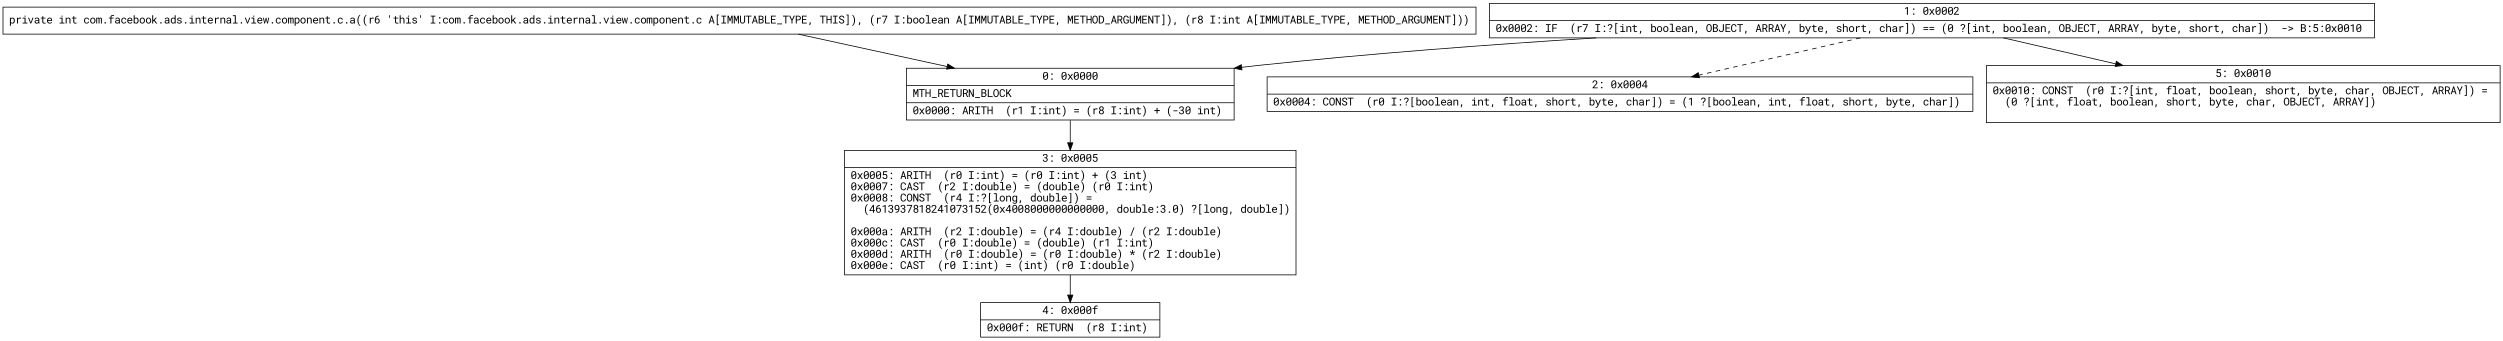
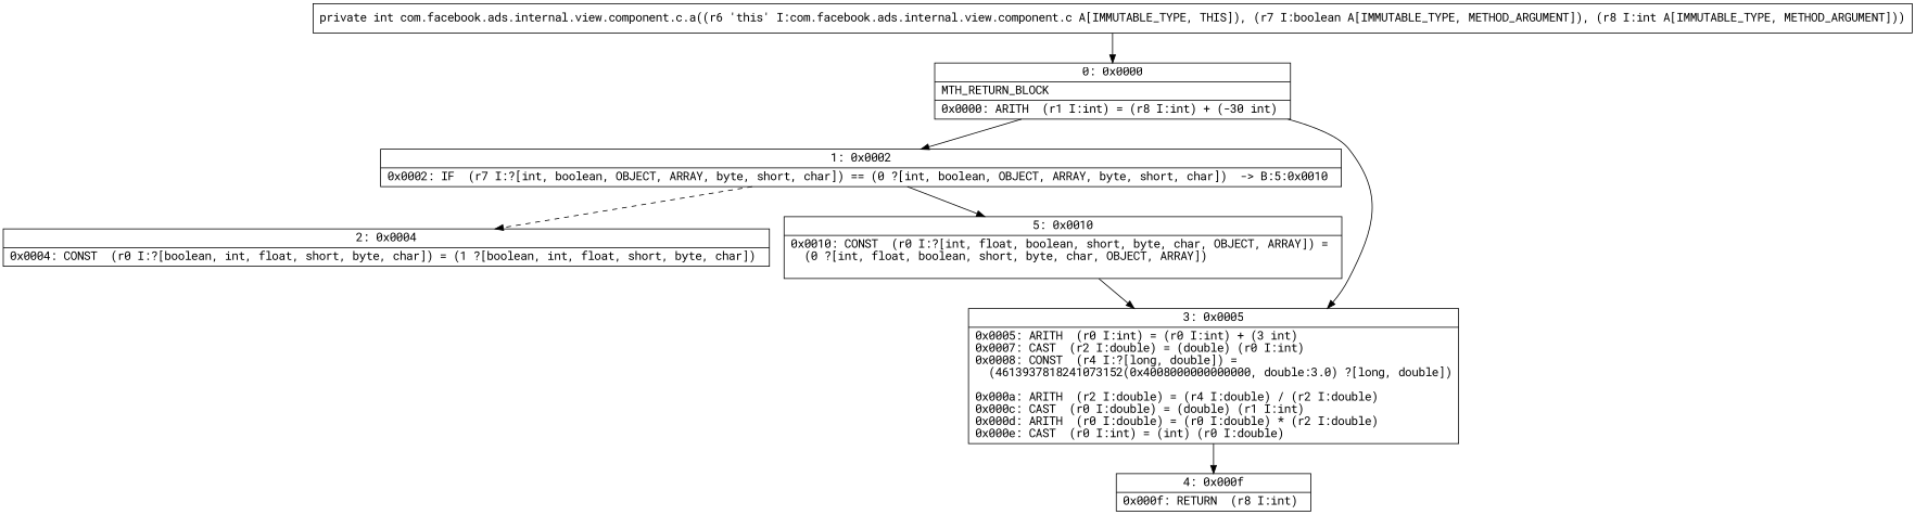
  digraph {
    fontname="Roboto Mono"
    node [fontname="Roboto Mono" shape=record]
    edge [fontname="Roboto Mono"]
    n1 [label="{0\:\ 0x0000|MTH_RETURN_BLOCK\l|0x0000: ARITH  (r1 I:int) = (r8 I:int) + (\-30 int) \l}"]
    n2 [label="{1\:\ 0x0002|0x0002: IF  (r7 I:?[int, boolean, OBJECT, ARRAY, byte, short, char]) == (0 ?[int, boolean, OBJECT, ARRAY, byte, short, char])  \-\> B:5:0x0010 \l}"]
    n3 [label="{3\:\ 0x0005|0x0005: ARITH  (r0 I:int) = (r0 I:int) + (3 int) \l0x0007: CAST  (r2 I:double) = (double) (r0 I:int) \l0x0008: CONST  (r4 I:?[long, double]) = \l  (4613937818241073152(0x4008000000000000, double:3.0) ?[long, double])\l \l0x000a: ARITH  (r2 I:double) = (r4 I:double) \/ (r2 I:double) \l0x000c: CAST  (r0 I:double) = (double) (r1 I:int) \l0x000d: ARITH  (r0 I:double) = (r0 I:double) * (r2 I:double) \l0x000e: CAST  (r0 I:int) = (int) (r0 I:double) \l}"]
    n4 [label="{2\:\ 0x0004|0x0004: CONST  (r0 I:?[boolean, int, float, short, byte, char]) = (1 ?[boolean, int, float, short, byte, char]) \l}"]
    n5 [label="{5\:\ 0x0010|0x0010: CONST  (r0 I:?[int, float, boolean, short, byte, char, OBJECT, ARRAY]) = \l  (0 ?[int, float, boolean, short, byte, char, OBJECT, ARRAY])\l \l}"]
    n6 [label="{4\:\ 0x000f|0x000f: RETURN  (r8 I:int) \l}"]
    n7 [label="{private int com.facebook.ads.internal.view.component.c.a((r6 'this' I:com.facebook.ads.internal.view.component.c A[IMMUTABLE_TYPE, THIS]), (r7 I:boolean A[IMMUTABLE_TYPE, METHOD_ARGUMENT]), (r8 I:int A[IMMUTABLE_TYPE, METHOD_ARGUMENT])) }"]
-   n2 -> n1
+   n1 -> n2
    n1 -> n3
    n2 -> n4 [style=dashed]
    n2 -> n5
    n3 -> n6
+   n5 -> n3
    n7 -> n1
  }
